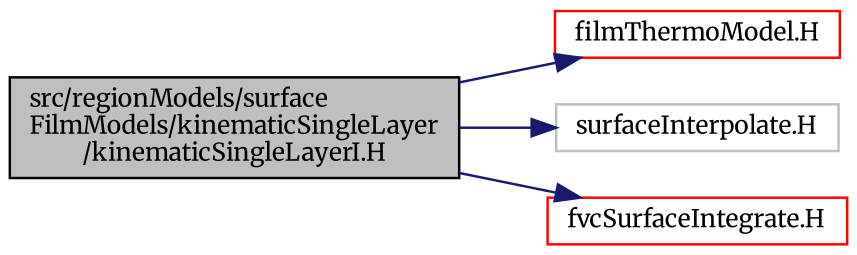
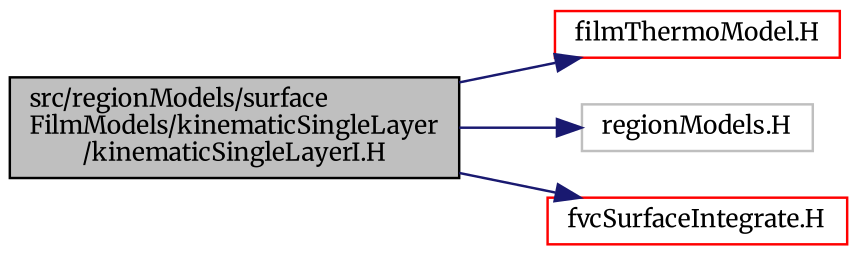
  digraph {
    rankdir=LR
    fontname=Merriweather
    node [color=red fontname=Merriweather fontsize=10 shape=record]
    edge [color=midnightblue fontname=Merriweather fontsize=10 labelfontname=Helvetica labelfontsize=10 style=solid]
    n1 [color=black fillcolor=grey75 fontcolor=black height=0.2 label="src/regionModels/surface\lFilmModels/kinematicSingleLayer\l/kinematicSingleLayerI.H" style=filled width=0.4]
    n2 [height=0.2 label="filmThermoModel.H" width=0.4]
-   n3 [color=grey75 height=0.2 label="surfaceInterpolate.H" width=0.4]
+   n3 [color=grey75 height=0.2 label="regionModels.H" width=0.4]
    n4 [height=0.2 label="fvcSurfaceIntegrate.H" width=0.4]
    n1 -> n2
    n1 -> n3
    n1 -> n4
  }
